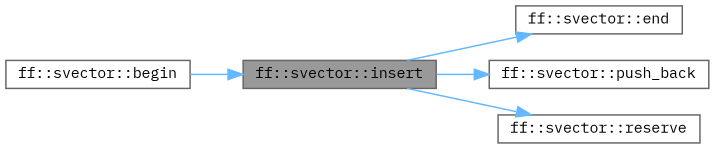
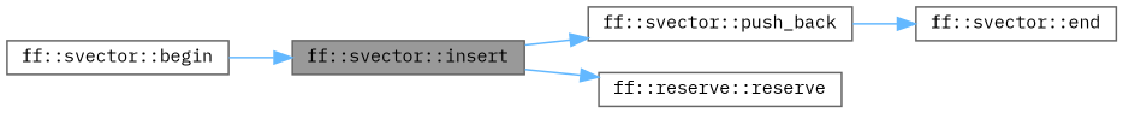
  digraph {
    fontname="IBM Plex Mono"
    rankdir=LR
    node [color=grey40 fillcolor=white fontname="IBM Plex Mono" fontsize=10 shape=box style=filled]
    edge [color=steelblue1 fontname="IBM Plex Mono" fontsize=10 labelfontname=Helvetica labelfontsize=10 style=solid]
    n1 [color=gray40 fillcolor=grey60 fontcolor=black height=0.2 label="ff::svector::insert" width=0.4]
    n2 [height=0.2 label="ff::svector::end" width=0.4]
    n3 [height=0.2 label="ff::svector::push_back" width=0.4]
-   n4 [height=0.2 label="ff::svector::reserve" width=0.4]
+   n4 [height=0.2 label="ff::reserve::reserve" width=0.4]
    n5 [height=0.2 label="ff::svector::begin" width=0.4]
-   n1 -> n2
+   n3 -> n2
    n1 -> n3
    n1 -> n4
    n5 -> n1
  }
